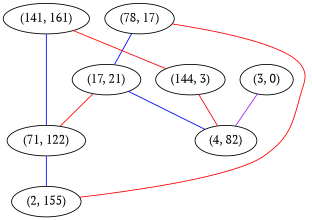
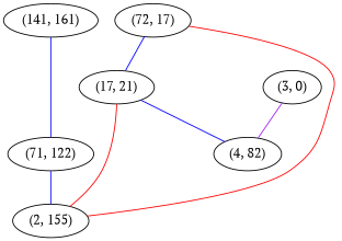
  graph {
    fontname="PT Serif"
    node [fontname="PT Serif"]
    edge [color=blue fontname="PT Serif" weight=3]
-   "(78, 17)"
+   "(78, 17)" [label="(72, 17)"]
    "(17, 21)"
    "(2, 155)"
    "(71, 122)"
    n5 [label="(4, 82)"]
    n6 [label="(141, 161)"]
-   "(144, 3)"
    n8 [label="(3, 0)"]
    "(78, 17)" -- "(17, 21)"
    "(78, 17)" -- "(2, 155)" [color=red weight=1]
-   "(17, 21)" -- "(71, 122)" [color=red weight=1]
+   "(17, 21)" -- "(2, 155)" [color=red weight=1]
    "(17, 21)" -- n5
    "(71, 122)" -- "(2, 155)"
    n6 -- "(71, 122)"
-   n6 -- "(144, 3)" [color=red weight=1]
-   "(144, 3)" -- n5 [color=red weight=1]
    n8 -- n5 [color=purple weight=4]
  }
